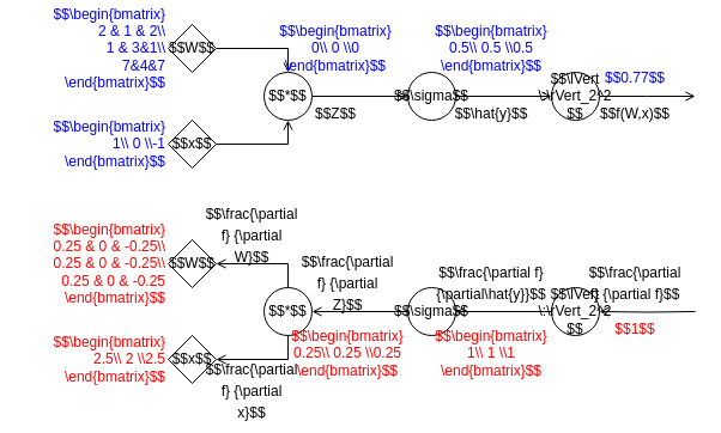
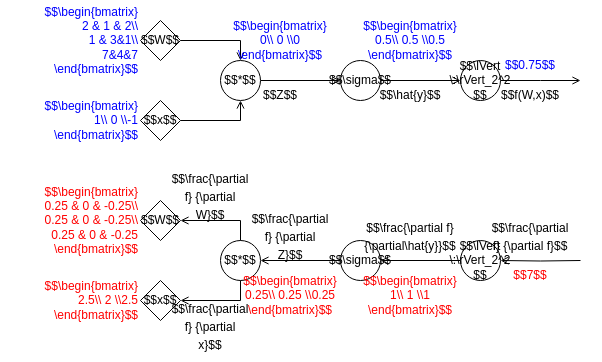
  <mxCell id="0" />
  <mxCell id="1" parent="0" />
  <mxCell id="2" style="edgeStyle=none;rounded=0;orthogonalLoop=1;jettySize=auto;html=1;exitX=1;exitY=0.5;exitDx=0;exitDy=0;entryX=0;entryY=0.5;entryDx=0;entryDy=0;endArrow=open;endFill=0;" parent="1" source="3" target="9" edge="1"><mxGeometry relative="1" as="geometry" /></mxCell>
  <mxCell id="3" value="$$*$$" style="ellipse;whiteSpace=wrap;html=1;aspect=fixed;" parent="1" vertex="1"><mxGeometry x="220" y="60" width="40" height="40" as="geometry" /></mxCell>
  <mxCell id="4" style="rounded=0;orthogonalLoop=1;jettySize=auto;html=1;exitX=1;exitY=0.5;exitDx=0;exitDy=0;entryX=0.5;entryY=0;entryDx=0;entryDy=0;endArrow=open;endFill=0;edgeStyle=orthogonalEdgeStyle;" parent="1" source="5" target="3" edge="1"><mxGeometry relative="1" as="geometry" /></mxCell>
  <mxCell id="5" value="$$W$$" style="rhombus;whiteSpace=wrap;html=1;" parent="1" vertex="1"><mxGeometry x="140" y="20" width="40" height="40" as="geometry" /></mxCell>
  <mxCell id="6" style="edgeStyle=orthogonalEdgeStyle;rounded=0;orthogonalLoop=1;jettySize=auto;html=1;exitX=1;exitY=0.5;exitDx=0;exitDy=0;entryX=0.5;entryY=1;entryDx=0;entryDy=0;endArrow=open;endFill=0;" parent="1" source="7" target="3" edge="1"><mxGeometry relative="1" as="geometry" /></mxCell>
  <mxCell id="7" value="$$x$$" style="rhombus;whiteSpace=wrap;html=1;" parent="1" vertex="1"><mxGeometry x="140" y="100" width="40" height="40" as="geometry" /></mxCell>
  <mxCell id="8" style="edgeStyle=none;rounded=0;orthogonalLoop=1;jettySize=auto;html=1;exitX=1;exitY=0.5;exitDx=0;exitDy=0;entryX=0;entryY=0.5;entryDx=0;entryDy=0;endArrow=open;endFill=0;" parent="1" source="9" target="11" edge="1"><mxGeometry relative="1" as="geometry" /></mxCell>
  <mxCell id="9" value="$$\sigma$$" style="ellipse;whiteSpace=wrap;html=1;aspect=fixed;" parent="1" vertex="1"><mxGeometry x="340" y="60" width="40" height="40" as="geometry" /></mxCell>
  <mxCell id="10" style="edgeStyle=orthogonalEdgeStyle;rounded=0;orthogonalLoop=1;jettySize=auto;html=1;exitX=1;exitY=0.5;exitDx=0;exitDy=0;endArrow=open;endFill=0;" parent="1" source="11" edge="1"><mxGeometry relative="1" as="geometry"><mxPoint x="580" y="80" as="targetPoint" /></mxGeometry></mxCell>
  <mxCell id="11" value="$$\lVert \:\rVert_2^2&lt;br&gt;$$" style="ellipse;whiteSpace=wrap;html=1;aspect=fixed;" parent="1" vertex="1"><mxGeometry x="460" y="60" width="40" height="40" as="geometry" /></mxCell>
  <mxCell id="12" value="$$\begin{bmatrix}&lt;br&gt;2 &amp;amp; 1 &amp;amp; 2\\&lt;br&gt;1 &amp;amp; 3&amp;amp;1\\&lt;br&gt;7&amp;amp;4&amp;amp;7&lt;br&gt;\end{bmatrix}$$" style="text;html=1;strokeColor=none;fillColor=none;align=right;verticalAlign=middle;whiteSpace=wrap;rounded=0;fontColor=#0000FF;" parent="1" vertex="1"><mxGeometry x="60" y="25" width="80" height="30" as="geometry" /></mxCell>
  <mxCell id="13" value="$$f(W,x)$$" style="text;html=1;strokeColor=none;fillColor=none;align=center;verticalAlign=middle;whiteSpace=wrap;rounded=0;fontColor=#000000;fontFamily=Helvetica;fontSize=12;fontStyle=0" parent="1" vertex="1"><mxGeometry x="500" y="80" width="60" height="30" as="geometry" /></mxCell>
  <mxCell id="14" value="$$\begin{bmatrix}&lt;br&gt;1\\ 0 \\-1&lt;br&gt;\end{bmatrix}$$" style="text;html=1;strokeColor=none;fillColor=none;align=right;verticalAlign=middle;whiteSpace=wrap;rounded=0;fontColor=#0000FF;" parent="1" vertex="1"><mxGeometry x="60" y="105" width="80" height="30" as="geometry" /></mxCell>
  <mxCell id="15" value="$$\begin{bmatrix}&lt;br&gt;0\\ 0 \\0&lt;br&gt;\end{bmatrix}$$" style="text;html=1;strokeColor=none;fillColor=none;align=center;verticalAlign=middle;whiteSpace=wrap;rounded=0;fontColor=#0000FF;" parent="1" vertex="1"><mxGeometry x="240" y="25" width="80" height="30" as="geometry" /></mxCell>
  <mxCell id="16" value="$$\begin{bmatrix}&lt;br&gt;0.5\\ 0.5 \\0.5&lt;br&gt;\end{bmatrix}$$" style="text;html=1;strokeColor=none;fillColor=none;align=center;verticalAlign=middle;whiteSpace=wrap;rounded=0;fontColor=#0000FF;" parent="1" vertex="1"><mxGeometry x="370" y="25" width="80" height="30" as="geometry" /></mxCell>
  <mxCell id="17" value="$$\hat{y}$$" style="text;html=1;strokeColor=none;fillColor=none;align=center;verticalAlign=middle;whiteSpace=wrap;rounded=0;fontColor=#000000;fontFamily=Helvetica;fontSize=12;fontStyle=0" parent="1" vertex="1"><mxGeometry x="380" y="80" width="60" height="30" as="geometry" /></mxCell>
  <mxCell id="18" value="$$Z$$" style="text;html=1;strokeColor=none;fillColor=none;align=center;verticalAlign=middle;whiteSpace=wrap;rounded=0;fontColor=#000000;fontFamily=Helvetica;fontSize=12;fontStyle=0" parent="1" vertex="1"><mxGeometry x="250" y="80" width="60" height="30" as="geometry" /></mxCell>
  <mxCell id="19" style="edgeStyle=none;rounded=0;orthogonalLoop=1;jettySize=auto;html=1;exitX=0;exitY=0.5;exitDx=0;exitDy=0;entryX=1;entryY=0.5;entryDx=0;entryDy=0;endArrow=open;endFill=0;" parent="1" source="26" target="20" edge="1"><mxGeometry relative="1" as="geometry" /></mxCell>
  <mxCell id="20" value="$$*$$" style="ellipse;whiteSpace=wrap;html=1;aspect=fixed;" parent="1" vertex="1"><mxGeometry x="220" y="240" width="40" height="40" as="geometry" /></mxCell>
  <mxCell id="21" style="rounded=0;orthogonalLoop=1;jettySize=auto;html=1;exitX=0.5;exitY=0;exitDx=0;exitDy=0;entryX=1;entryY=0.5;entryDx=0;entryDy=0;endArrow=open;endFill=0;edgeStyle=orthogonalEdgeStyle;" parent="1" source="20" target="22" edge="1"><mxGeometry relative="1" as="geometry" /></mxCell>
  <mxCell id="22" value="$$W$$" style="rhombus;whiteSpace=wrap;html=1;" parent="1" vertex="1"><mxGeometry x="140" y="200" width="40" height="40" as="geometry" /></mxCell>
  <mxCell id="23" style="edgeStyle=orthogonalEdgeStyle;rounded=0;orthogonalLoop=1;jettySize=auto;html=1;exitX=0.5;exitY=1;exitDx=0;exitDy=0;entryX=1;entryY=0.5;entryDx=0;entryDy=0;endArrow=open;endFill=0;" parent="1" source="20" target="24" edge="1"><mxGeometry relative="1" as="geometry" /></mxCell>
  <mxCell id="24" value="$$x$$" style="rhombus;whiteSpace=wrap;html=1;" parent="1" vertex="1"><mxGeometry x="140" y="280" width="40" height="40" as="geometry" /></mxCell>
  <mxCell id="25" style="edgeStyle=none;rounded=0;orthogonalLoop=1;jettySize=auto;html=1;exitX=0;exitY=0.5;exitDx=0;exitDy=0;entryX=1;entryY=0.5;entryDx=0;entryDy=0;endArrow=open;endFill=0;" parent="1" source="28" target="26" edge="1"><mxGeometry relative="1" as="geometry" /></mxCell>
  <mxCell id="26" value="$$\sigma$$" style="ellipse;whiteSpace=wrap;html=1;aspect=fixed;" parent="1" vertex="1"><mxGeometry x="340" y="240" width="40" height="40" as="geometry" /></mxCell>
  <mxCell id="27" style="edgeStyle=orthogonalEdgeStyle;rounded=0;orthogonalLoop=1;jettySize=auto;html=1;exitX=1;exitY=0.5;exitDx=0;exitDy=0;endArrow=open;endFill=0;entryX=1;entryY=0.5;entryDx=0;entryDy=0;" parent="1" target="28" edge="1"><mxGeometry relative="1" as="geometry"><mxPoint x="580" y="260" as="sourcePoint" /></mxGeometry></mxCell>
  <mxCell id="28" value="$$\lVert \:\rVert_2^2&lt;br&gt;$$" style="ellipse;whiteSpace=wrap;html=1;aspect=fixed;" parent="1" vertex="1"><mxGeometry x="460" y="240" width="40" height="40" as="geometry" /></mxCell>
  <mxCell id="29" value="&lt;font style=&quot;font-size: 12px&quot;&gt;$$\frac{\partial f} {\partial f}$$&lt;/font&gt;" style="text;html=1;strokeColor=none;fillColor=none;align=center;verticalAlign=middle;whiteSpace=wrap;rounded=0;fontColor=#000000;fontFamily=Helvetica;fontSize=15;fontStyle=0" parent="1" vertex="1"><mxGeometry x="500" y="220" width="60" height="30" as="geometry" /></mxCell>
  <mxCell id="30" value="&lt;font style=&quot;font-size: 12px&quot;&gt;$$\frac{\partial f} {\partial\hat{y}}$$&lt;/font&gt;" style="text;html=1;strokeColor=none;fillColor=none;align=center;verticalAlign=middle;whiteSpace=wrap;rounded=0;fontColor=#000000;fontFamily=Helvetica;fontSize=15;fontStyle=0" parent="1" vertex="1"><mxGeometry x="380" y="220" width="60" height="30" as="geometry" /></mxCell>
  <mxCell id="31" value="&lt;font style=&quot;font-size: 12px&quot;&gt;$$\frac{\partial f} {\partial Z}$$&lt;/font&gt;" style="text;html=1;strokeColor=none;fillColor=none;align=center;verticalAlign=middle;whiteSpace=wrap;rounded=0;fontColor=#000000;fontFamily=Helvetica;fontSize=15;fontStyle=0" parent="1" vertex="1"><mxGeometry x="260" y="220" width="60" height="30" as="geometry" /></mxCell>
  <mxCell id="32" value="&lt;font style=&quot;font-size: 12px&quot;&gt;$$\frac{\partial f} {\partial W}$$&lt;/font&gt;" style="text;html=1;strokeColor=none;fillColor=none;align=center;verticalAlign=middle;whiteSpace=wrap;rounded=0;fontColor=#000000;fontFamily=Helvetica;fontSize=15;fontStyle=0" parent="1" vertex="1"><mxGeometry x="180" y="180" width="60" height="30" as="geometry" /></mxCell>
  <mxCell id="33" value="&lt;font style=&quot;font-size: 12px&quot;&gt;$$\frac{\partial f} {\partial x}$$&lt;/font&gt;" style="text;html=1;strokeColor=none;fillColor=none;align=center;verticalAlign=middle;whiteSpace=wrap;rounded=0;fontColor=#000000;fontFamily=Helvetica;fontSize=15;fontStyle=0" parent="1" vertex="1"><mxGeometry x="180" y="310" width="60" height="30" as="geometry" /></mxCell>
  <mxCell id="34" value="$$\begin{bmatrix}&lt;br&gt;1\\ 1 \\1&lt;br&gt;\end{bmatrix}$$" style="text;html=1;strokeColor=none;fillColor=none;align=center;verticalAlign=middle;whiteSpace=wrap;rounded=0;fontColor=#FF0000;" parent="1" vertex="1"><mxGeometry x="370" y="280" width="80" height="30" as="geometry" /></mxCell>
- <mxCell id="35" value="$$1$$" style="text;html=1;strokeColor=none;fillColor=none;align=center;verticalAlign=middle;whiteSpace=wrap;rounded=0;fontColor=#FF0000;fontFamily=Helvetica;fontSize=12;fontStyle=0" parent="1" vertex="1"><mxGeometry x="500" y="260" width="60" height="30" as="geometry" /></mxCell>
+ <mxCell id="35" value="$$7$$" style="text;html=1;strokeColor=none;fillColor=none;align=center;verticalAlign=middle;whiteSpace=wrap;rounded=0;fontColor=#FF0000;fontFamily=Helvetica;fontSize=12;fontStyle=0" parent="1" vertex="1"><mxGeometry x="500" y="260" width="60" height="30" as="geometry" /></mxCell>
  <mxCell id="36" value="$$\begin{bmatrix}&lt;br&gt;0.25\\ 0.25 \\0.25&lt;br&gt;\end{bmatrix}$$" style="text;html=1;strokeColor=none;fillColor=none;align=center;verticalAlign=middle;whiteSpace=wrap;rounded=0;fontColor=#FF0000;" parent="1" vertex="1"><mxGeometry x="250" y="280" width="80" height="30" as="geometry" /></mxCell>
- <mxCell id="37" value="$$0.77$$" style="text;html=1;strokeColor=none;fillColor=none;align=center;verticalAlign=middle;whiteSpace=wrap;rounded=0;fontColor=#0000FF;fontFamily=Helvetica;fontSize=12;fontStyle=0" parent="1" vertex="1"><mxGeometry x="500" y="50" width="60" height="30" as="geometry" /></mxCell>
+ <mxCell id="37" value="$$0.75$$" style="text;html=1;strokeColor=none;fillColor=none;align=center;verticalAlign=middle;whiteSpace=wrap;rounded=0;fontColor=#0000FF;fontFamily=Helvetica;fontSize=12;fontStyle=0" parent="1" vertex="1"><mxGeometry x="500" y="50" width="60" height="30" as="geometry" /></mxCell>
  <mxCell id="38" value="$$\begin{bmatrix}&lt;br&gt;0.25 &amp;amp; 0 &amp;amp; -0.25\\&lt;br&gt;0.25 &amp;amp; 0 &amp;amp; -0.25\\&lt;br&gt;0.25 &amp;amp; 0 &amp;amp; -0.25&lt;br&gt;\end{bmatrix}$$" style="text;html=1;strokeColor=none;fillColor=none;align=right;verticalAlign=middle;whiteSpace=wrap;rounded=0;fontColor=#FF0000;" parent="1" vertex="1"><mxGeometry x="20" y="205" width="120" height="30" as="geometry" /></mxCell>
  <mxCell id="39" value="$$\begin{bmatrix}&lt;br&gt;2.5\\ 2 \\2.5&lt;br&gt;\end{bmatrix}$$" style="text;html=1;strokeColor=none;fillColor=none;align=right;verticalAlign=middle;whiteSpace=wrap;rounded=0;fontColor=#FF0000;" parent="1" vertex="1"><mxGeometry x="60" y="285" width="80" height="30" as="geometry" /></mxCell>
